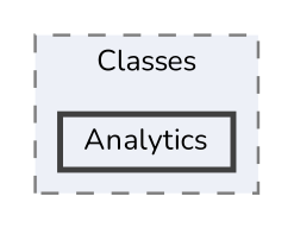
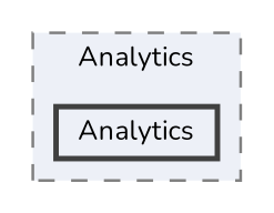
  digraph {
    compound=true
    fontname=Nunito
    n1 [color=grey25 fillcolor="#edf0f7" fontname=Nunito fontsize=10 height=0.2 label=Analytics shape=box style="filled,bold" width=0.4]
    subgraph cluster_1 {
      bgcolor="#edf0f7"
      fontsize=10
-     label=Classes
+     label=Analytics
      pencolor=grey50
      style="filled,dashed"
      n1
    }
  }
